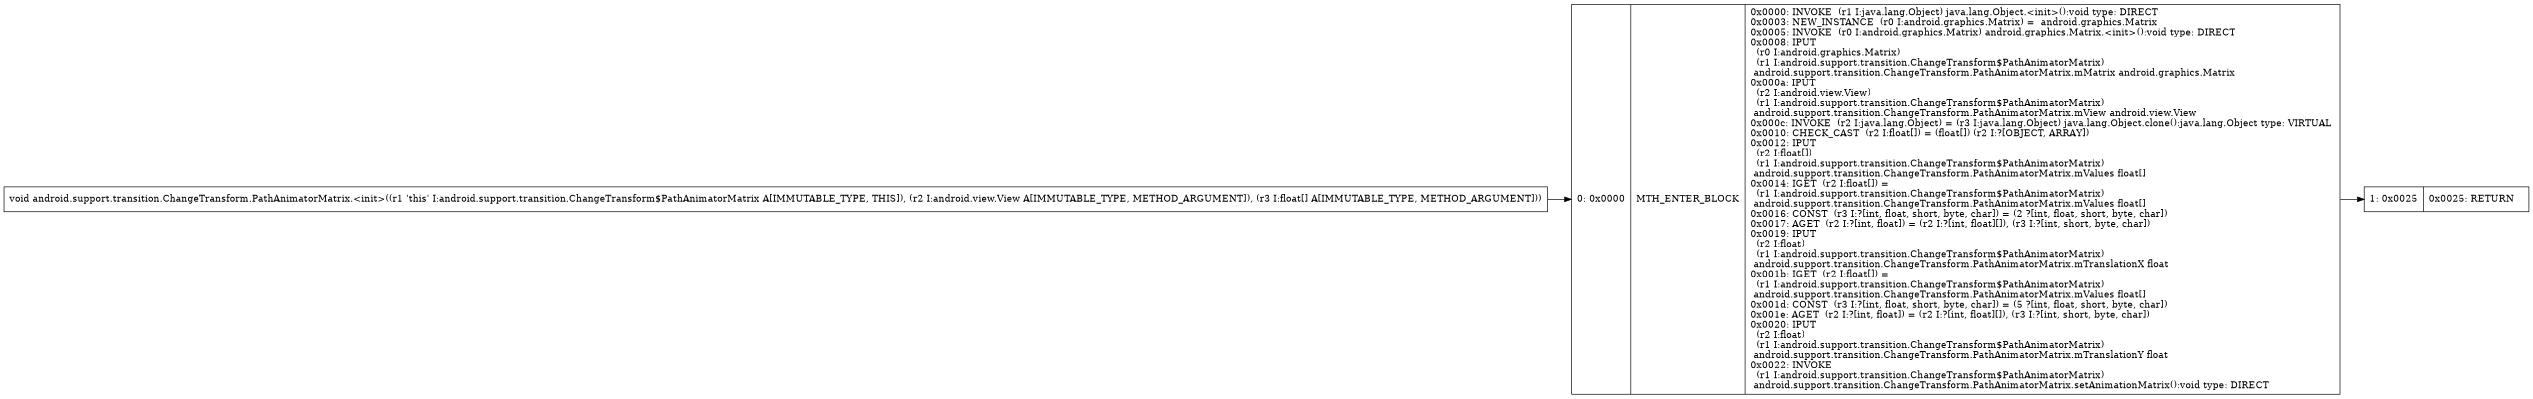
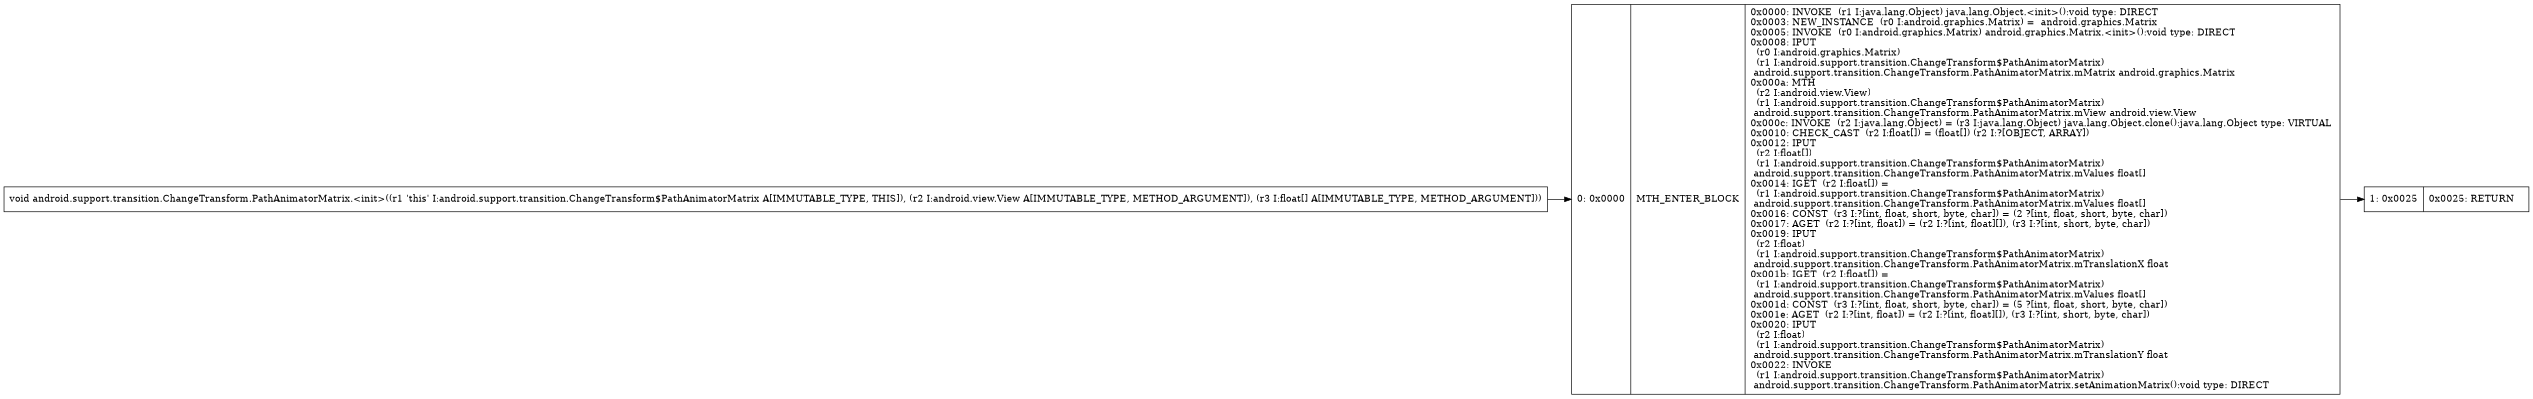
  digraph {
    rankdir=LR
    node [shape=record]
-   n1 [label="{0\:\ 0x0000|MTH_ENTER_BLOCK\l|0x0000: INVOKE  (r1 I:java.lang.Object) java.lang.Object.\<init\>():void type: DIRECT \l0x0003: NEW_INSTANCE  (r0 I:android.graphics.Matrix) =  android.graphics.Matrix \l0x0005: INVOKE  (r0 I:android.graphics.Matrix) android.graphics.Matrix.\<init\>():void type: DIRECT \l0x0008: IPUT  \l  (r0 I:android.graphics.Matrix)\l  (r1 I:android.support.transition.ChangeTransform$PathAnimatorMatrix)\l android.support.transition.ChangeTransform.PathAnimatorMatrix.mMatrix android.graphics.Matrix \l0x000a: IPUT  \l  (r2 I:android.view.View)\l  (r1 I:android.support.transition.ChangeTransform$PathAnimatorMatrix)\l android.support.transition.ChangeTransform.PathAnimatorMatrix.mView android.view.View \l0x000c: INVOKE  (r2 I:java.lang.Object) = (r3 I:java.lang.Object) java.lang.Object.clone():java.lang.Object type: VIRTUAL \l0x0010: CHECK_CAST  (r2 I:float[]) = (float[]) (r2 I:?[OBJECT, ARRAY]) \l0x0012: IPUT  \l  (r2 I:float[])\l  (r1 I:android.support.transition.ChangeTransform$PathAnimatorMatrix)\l android.support.transition.ChangeTransform.PathAnimatorMatrix.mValues float[] \l0x0014: IGET  (r2 I:float[]) = \l  (r1 I:android.support.transition.ChangeTransform$PathAnimatorMatrix)\l android.support.transition.ChangeTransform.PathAnimatorMatrix.mValues float[] \l0x0016: CONST  (r3 I:?[int, float, short, byte, char]) = (2 ?[int, float, short, byte, char]) \l0x0017: AGET  (r2 I:?[int, float]) = (r2 I:?[int, float][]), (r3 I:?[int, short, byte, char]) \l0x0019: IPUT  \l  (r2 I:float)\l  (r1 I:android.support.transition.ChangeTransform$PathAnimatorMatrix)\l android.support.transition.ChangeTransform.PathAnimatorMatrix.mTranslationX float \l0x001b: IGET  (r2 I:float[]) = \l  (r1 I:android.support.transition.ChangeTransform$PathAnimatorMatrix)\l android.support.transition.ChangeTransform.PathAnimatorMatrix.mValues float[] \l0x001d: CONST  (r3 I:?[int, float, short, byte, char]) = (5 ?[int, float, short, byte, char]) \l0x001e: AGET  (r2 I:?[int, float]) = (r2 I:?[int, float][]), (r3 I:?[int, short, byte, char]) \l0x0020: IPUT  \l  (r2 I:float)\l  (r1 I:android.support.transition.ChangeTransform$PathAnimatorMatrix)\l android.support.transition.ChangeTransform.PathAnimatorMatrix.mTranslationY float \l0x0022: INVOKE  \l  (r1 I:android.support.transition.ChangeTransform$PathAnimatorMatrix)\l android.support.transition.ChangeTransform.PathAnimatorMatrix.setAnimationMatrix():void type: DIRECT \l}"]
+   n1 [label="{0\:\ 0x0000|MTH_ENTER_BLOCK\l|0x0000: INVOKE  (r1 I:java.lang.Object) java.lang.Object.\<init\>():void type: DIRECT \l0x0003: NEW_INSTANCE  (r0 I:android.graphics.Matrix) =  android.graphics.Matrix \l0x0005: INVOKE  (r0 I:android.graphics.Matrix) android.graphics.Matrix.\<init\>():void type: DIRECT \l0x0008: IPUT  \l  (r0 I:android.graphics.Matrix)\l  (r1 I:android.support.transition.ChangeTransform$PathAnimatorMatrix)\l android.support.transition.ChangeTransform.PathAnimatorMatrix.mMatrix android.graphics.Matrix \l0x000a: MTH  \l  (r2 I:android.view.View)\l  (r1 I:android.support.transition.ChangeTransform$PathAnimatorMatrix)\l android.support.transition.ChangeTransform.PathAnimatorMatrix.mView android.view.View \l0x000c: INVOKE  (r2 I:java.lang.Object) = (r3 I:java.lang.Object) java.lang.Object.clone():java.lang.Object type: VIRTUAL \l0x0010: CHECK_CAST  (r2 I:float[]) = (float[]) (r2 I:?[OBJECT, ARRAY]) \l0x0012: IPUT  \l  (r2 I:float[])\l  (r1 I:android.support.transition.ChangeTransform$PathAnimatorMatrix)\l android.support.transition.ChangeTransform.PathAnimatorMatrix.mValues float[] \l0x0014: IGET  (r2 I:float[]) = \l  (r1 I:android.support.transition.ChangeTransform$PathAnimatorMatrix)\l android.support.transition.ChangeTransform.PathAnimatorMatrix.mValues float[] \l0x0016: CONST  (r3 I:?[int, float, short, byte, char]) = (2 ?[int, float, short, byte, char]) \l0x0017: AGET  (r2 I:?[int, float]) = (r2 I:?[int, float][]), (r3 I:?[int, short, byte, char]) \l0x0019: IPUT  \l  (r2 I:float)\l  (r1 I:android.support.transition.ChangeTransform$PathAnimatorMatrix)\l android.support.transition.ChangeTransform.PathAnimatorMatrix.mTranslationX float \l0x001b: IGET  (r2 I:float[]) = \l  (r1 I:android.support.transition.ChangeTransform$PathAnimatorMatrix)\l android.support.transition.ChangeTransform.PathAnimatorMatrix.mValues float[] \l0x001d: CONST  (r3 I:?[int, float, short, byte, char]) = (5 ?[int, float, short, byte, char]) \l0x001e: AGET  (r2 I:?[int, float]) = (r2 I:?[int, float][]), (r3 I:?[int, short, byte, char]) \l0x0020: IPUT  \l  (r2 I:float)\l  (r1 I:android.support.transition.ChangeTransform$PathAnimatorMatrix)\l android.support.transition.ChangeTransform.PathAnimatorMatrix.mTranslationY float \l0x0022: INVOKE  \l  (r1 I:android.support.transition.ChangeTransform$PathAnimatorMatrix)\l android.support.transition.ChangeTransform.PathAnimatorMatrix.setAnimationMatrix():void type: DIRECT \l}"]
    n2 [label="{1\:\ 0x0025|0x0025: RETURN   \l}"]
    n3 [label="{void android.support.transition.ChangeTransform.PathAnimatorMatrix.\<init\>((r1 'this' I:android.support.transition.ChangeTransform$PathAnimatorMatrix A[IMMUTABLE_TYPE, THIS]), (r2 I:android.view.View A[IMMUTABLE_TYPE, METHOD_ARGUMENT]), (r3 I:float[] A[IMMUTABLE_TYPE, METHOD_ARGUMENT])) }"]
    n1 -> n2
    n3 -> n1
  }
